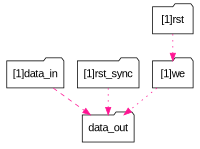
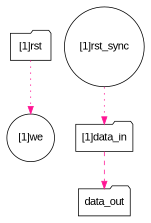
  strict digraph {
    fontname="Liberation Sans"
    node [complexity=1 fontname="Liberation Sans" importance=0.571428111254 shape=folder]
    edge [color=deeppink fontname="Liberation Sans" style=dotted]
-   "[1]we" [rank=0.571428111254]
+   "[1]we" [rank=0.571428111254 shape=circle]
    data_out [complexity=0 importance=0.428570815005 rank=0.0]
    "[1]data_in" [complexity=2 rank=0.285714055627]
    "[1]rst" [importance=1.42856974126 rank=1.42856974126]
-   "[1]rst_sync" [importance=0.999998926258 rank=0.999998926258]
-   "[1]we" -> data_out
+   "[1]rst_sync" [importance=0.999998926258 rank=0.999998926258 shape=circle]
    "[1]data_in" -> data_out [style=dashed]
    "[1]rst" -> "[1]we"
-   "[1]rst_sync" -> data_out
+   "[1]rst_sync" -> "[1]data_in"
  }
